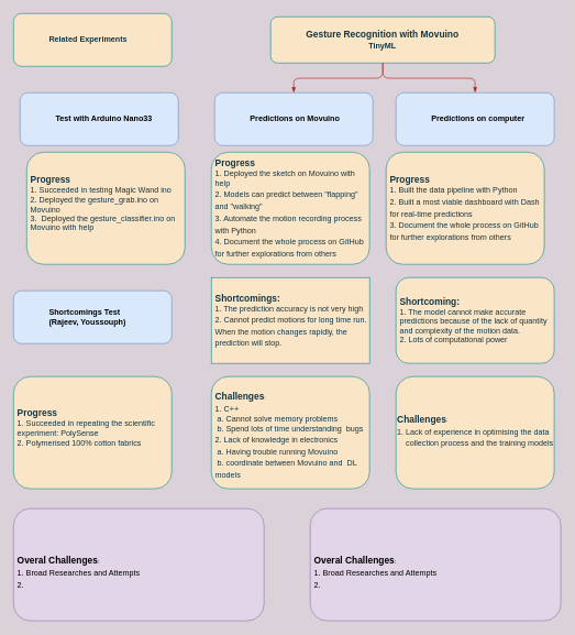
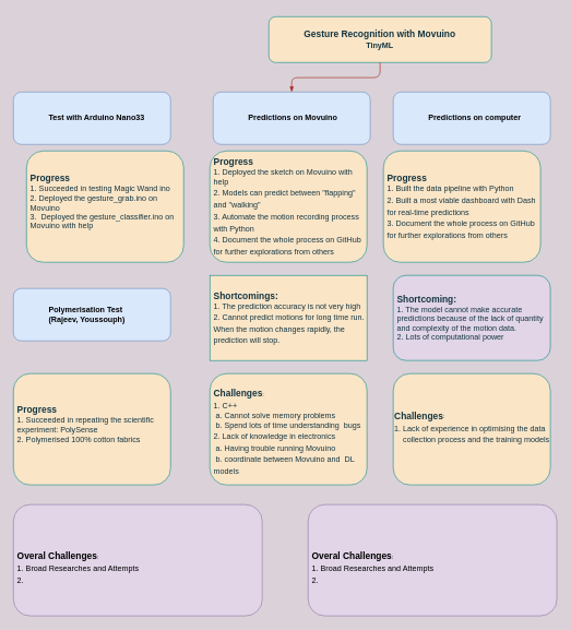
  <mxCell id="0" />
  <mxCell id="1" parent="0" />
  <mxCell id="2" value="&lt;h3&gt;Gesture Recognition with Movuino&lt;br&gt;&lt;div style=&quot;text-align: center&quot;&gt;&lt;span style=&quot;font-size: 12px&quot;&gt;TinyML&lt;/span&gt;&lt;/div&gt;&lt;/h3&gt;" style="label;whiteSpace=wrap;html=1;glass=0;treeMoving=1;treeFolding=1;fillColor=#FAE5C7;strokeColor=#0F8B8D;fontColor=#143642;align=left;" parent="1" vertex="1"><mxGeometry x="410" y="25" width="340" height="70" as="geometry" /></mxCell>
  <mxCell id="3" value="" style="endArrow=blockThin;endFill=1;fontSize=11;edgeStyle=elbowEdgeStyle;elbow=vertical;strokeColor=#A8201A;fontColor=#143642;labelBackgroundColor=#DAD2D8;" parent="1" source="2" target="4" edge="1"><mxGeometry x="-460" y="110" as="geometry" /></mxCell>
  <mxCell id="4" value="Predictions on Movuino&lt;br&gt;" style="label;whiteSpace=wrap;html=1;glass=0;treeFolding=1;treeMoving=1;fillColor=#dae8fc;strokeColor=#6c8ebf;" parent="1" vertex="1"><mxGeometry x="325" y="140" width="240" height="80" as="geometry" /></mxCell>
- <mxCell id="5" value="" style="endArrow=blockThin;endFill=1;fontSize=11;edgeStyle=elbowEdgeStyle;elbow=vertical;strokeColor=#A8201A;fontColor=#143642;labelBackgroundColor=#DAD2D8;" parent="1" source="2" target="6" edge="1"><mxGeometry x="-460" y="110" as="geometry" /></mxCell>
  <mxCell id="6" value="Predictions on computer&lt;br&gt;" style="label;whiteSpace=wrap;html=1;glass=0;treeFolding=1;treeMoving=1;fillColor=#dae8fc;strokeColor=#6c8ebf;" parent="1" vertex="1"><mxGeometry x="600" y="140" width="240" height="80" as="geometry" /></mxCell>
  <mxCell id="7" value="&lt;div&gt;&lt;sub&gt;&lt;b&gt;&lt;font style=&quot;font-size: 14px&quot;&gt;&lt;br&gt;&lt;/font&gt;&lt;/b&gt;&lt;/sub&gt;&lt;/div&gt;&lt;div&gt;&lt;sub&gt;&lt;b&gt;&lt;font style=&quot;font-size: 14px&quot;&gt;&lt;br&gt;&lt;/font&gt;&lt;/b&gt;&lt;/sub&gt;&lt;/div&gt;&lt;div&gt;&lt;sub&gt;&lt;b&gt;&lt;font style=&quot;font-size: 14px&quot;&gt;Challenges&lt;/font&gt;&lt;/b&gt;:&lt;/sub&gt;&lt;/div&gt;&lt;div&gt;&lt;span&gt;&lt;sub&gt;&lt;font style=&quot;font-size: 12px&quot;&gt;1. C++&lt;/font&gt;&lt;/sub&gt;&lt;/span&gt;&lt;/div&gt;&lt;div&gt;&lt;div&gt;&lt;span&gt; &lt;/span&gt;&lt;span style=&quot;white-space: pre&quot;&gt; &lt;/span&gt;a. Cannot solve memory problems&lt;br&gt;&lt;/div&gt;&lt;div&gt;&lt;span&gt; &lt;/span&gt;&lt;span style=&quot;white-space: pre&quot;&gt; &lt;/span&gt;b. Spend lots of time understanding &lt;span style=&quot;white-space: pre&quot;&gt; &lt;/span&gt;bugs&lt;/div&gt;&lt;/div&gt;&lt;div&gt;&lt;span&gt;&lt;sub&gt;&lt;font style=&quot;font-size: 12px&quot;&gt;2. Lack of knowledge in electronics&lt;/font&gt;&lt;/sub&gt;&lt;/span&gt;&lt;/div&gt;&lt;div&gt;&lt;span&gt;&lt;sub&gt;&lt;font style=&quot;font-size: 12px&quot;&gt;&lt;span style=&quot;white-space: pre&quot;&gt; &lt;/span&gt;a. Having trouble running Movuino&amp;nbsp;&lt;br&gt;&lt;/font&gt;&lt;/sub&gt;&lt;/span&gt;&lt;/div&gt;&lt;div&gt;&lt;span&gt;&lt;sub&gt;&lt;font style=&quot;font-size: 12px&quot;&gt;&lt;span style=&quot;white-space: pre&quot;&gt; &lt;/span&gt;b. coordinate between Movuino and &lt;span style=&quot;white-space: pre&quot;&gt; &lt;/span&gt;DL models&lt;br&gt;&lt;/font&gt;&lt;/sub&gt;&lt;/span&gt;&lt;/div&gt;&lt;div&gt;&lt;br&gt;&lt;/div&gt;&lt;div&gt;&lt;br&gt;&lt;/div&gt;" style="whiteSpace=wrap;html=1;align=left;spacingLeft=4;spacingRight=2;fillColor=#FAE5C7;strokeColor=#0F8B8D;fontColor=#143642;rounded=1;" parent="1" vertex="1"><mxGeometry x="320" y="570" width="240" height="170" as="geometry" /></mxCell>
  <mxCell id="8" value="&lt;div&gt;&lt;sub&gt;&lt;b&gt;&lt;font style=&quot;font-size: 14px&quot;&gt;&lt;br&gt;&lt;/font&gt;&lt;/b&gt;&lt;/sub&gt;&lt;/div&gt;&lt;div&gt;&lt;sub&gt;&lt;b&gt;&lt;font style=&quot;font-size: 14px&quot;&gt;&lt;br&gt;&lt;/font&gt;&lt;/b&gt;&lt;/sub&gt;&lt;/div&gt;&lt;div&gt;&lt;sub&gt;&lt;b&gt;&lt;font style=&quot;font-size: 14px&quot;&gt;Challenges&lt;/font&gt;&lt;/b&gt;:&lt;/sub&gt;&lt;/div&gt;&lt;div&gt;&lt;span&gt;&lt;sub&gt;&lt;font&gt;&lt;span style=&quot;font-size: 12px&quot;&gt;1. Lack of experience in optimising&amp;nbsp;the data&amp;nbsp; &amp;nbsp; &amp;nbsp; collection process and the training models&lt;br&gt;&lt;/span&gt;&lt;/font&gt;&lt;/sub&gt;&lt;/span&gt;&lt;/div&gt;&lt;div&gt;&lt;br&gt;&lt;/div&gt;&lt;div&gt;&lt;br&gt;&lt;/div&gt;&lt;div&gt;&lt;br&gt;&lt;/div&gt;" style="whiteSpace=wrap;html=1;align=left;fillColor=#FAE5C7;strokeColor=#0F8B8D;fontColor=#143642;rounded=1;" parent="1" vertex="1"><mxGeometry x="600" y="570" width="240" height="170" as="geometry" /></mxCell>
  <mxCell id="9" value="&lt;div&gt;&lt;span&gt;&lt;span style=&quot;font-size: 14px&quot;&gt;&lt;b&gt;Shortcomings:&lt;/b&gt;&lt;/span&gt;&lt;/span&gt;&lt;/div&gt;&lt;div&gt;&lt;span&gt;1. The prediction accuracy is not very high&amp;nbsp;&lt;/span&gt;&lt;br&gt;&lt;/div&gt;&lt;div&gt;&lt;span&gt;&lt;sub&gt;&lt;font style=&quot;font-size: 12px&quot;&gt;2. Cannot predict motions for long time run. When the motion changes rapidly, the prediction will stop.&amp;nbsp;&lt;/font&gt;&lt;/sub&gt;&lt;/span&gt;&lt;/div&gt;" style="whiteSpace=wrap;html=1;align=left;spacingLeft=4;spacingRight=2;fillColor=#FAE5C7;strokeColor=#0F8B8D;fontColor=#143642;rounded=0;" parent="1" vertex="1"><mxGeometry x="320" y="420" width="240" height="130" as="geometry" /></mxCell>
  <mxCell id="10" value="&lt;div&gt;&lt;span&gt;&lt;span style=&quot;font-size: 14px&quot;&gt;&lt;b&gt;Progress&lt;/b&gt;&lt;/span&gt;&lt;/span&gt;&lt;/div&gt;&lt;div&gt;&lt;span&gt;1. Deployed the sketch on Movuino with help&amp;nbsp;&lt;/span&gt;&lt;br&gt;&lt;/div&gt;&lt;div&gt;&lt;span&gt;&lt;sub&gt;&lt;font style=&quot;font-size: 12px&quot;&gt;2. Models can predict between &quot;flapping&quot; and &quot;walking&quot;&lt;/font&gt;&lt;/sub&gt;&lt;/span&gt;&lt;/div&gt;&lt;div&gt;&lt;span&gt;&lt;sub&gt;&lt;font style=&quot;font-size: 12px&quot;&gt;3. Automate the motion recording process with Python&amp;nbsp;&lt;/font&gt;&lt;/sub&gt;&lt;/span&gt;&lt;/div&gt;&lt;div&gt;&lt;span&gt;&lt;sub&gt;&lt;font style=&quot;font-size: 12px&quot;&gt;4. Document the whole process on GitHub for further explorations from others&lt;/font&gt;&lt;/sub&gt;&lt;/span&gt;&lt;/div&gt;" style="whiteSpace=wrap;html=1;align=left;spacingLeft=4;spacingRight=2;fillColor=#FAE5C7;strokeColor=#0F8B8D;fontColor=#143642;rounded=1;" parent="1" vertex="1"><mxGeometry x="320" y="230" width="240" height="170" as="geometry" /></mxCell>
  <mxCell id="11" value="&lt;div&gt;&lt;span&gt;&lt;span style=&quot;font-size: 14px&quot;&gt;&lt;b&gt;Progress&lt;/b&gt;&lt;/span&gt;&lt;/span&gt;&lt;/div&gt;&lt;div&gt;&lt;span&gt;1. Built the data pipeline with Python&amp;nbsp;&lt;/span&gt;&lt;br&gt;&lt;/div&gt;&lt;div&gt;&lt;span&gt;&lt;sub&gt;&lt;font style=&quot;font-size: 12px&quot;&gt;2. Built a most viable dashboard with Dash for real-time predictions&lt;/font&gt;&lt;/sub&gt;&lt;/span&gt;&lt;/div&gt;&lt;div&gt;&lt;span&gt;&lt;sub&gt;&lt;font style=&quot;font-size: 12px&quot;&gt;3. Document the whole process on GitHub for further explorations from others&lt;/font&gt;&lt;/sub&gt;&lt;/span&gt;&lt;/div&gt;" style="whiteSpace=wrap;html=1;align=left;spacingLeft=4;spacingRight=2;fillColor=#FAE5C7;strokeColor=#0F8B8D;fontColor=#143642;rounded=1;" parent="1" vertex="1"><mxGeometry x="585" y="230" width="240" height="170" as="geometry" /></mxCell>
- <mxCell id="12" value="&lt;div&gt;&lt;span&gt;&lt;span style=&quot;font-size: 14px&quot;&gt;&lt;b&gt;Shortcoming:&lt;/b&gt;&lt;/span&gt;&lt;/span&gt;&lt;/div&gt;&lt;div&gt;&lt;span&gt;1. The model cannot make accurate predictions because of the lack of quantity and complexity of the motion data.&amp;nbsp;&amp;nbsp;&lt;/span&gt;&lt;/div&gt;&lt;div&gt;&lt;span&gt;2. Lots of computational power&lt;/span&gt;&lt;/div&gt;" style="whiteSpace=wrap;html=1;align=left;spacingLeft=4;spacingRight=2;fillColor=#FAE5C7;strokeColor=#0F8B8D;fontColor=#143642;rounded=1;" parent="1" vertex="1"><mxGeometry x="600" y="420" width="240" height="130" as="geometry" /></mxCell>
+ <mxCell id="12" value="&lt;div&gt;&lt;span&gt;&lt;span style=&quot;font-size: 14px&quot;&gt;&lt;b&gt;Shortcoming:&lt;/b&gt;&lt;/span&gt;&lt;/span&gt;&lt;/div&gt;&lt;div&gt;&lt;span&gt;1. The model cannot make accurate predictions because of the lack of quantity and complexity of the motion data.&amp;nbsp;&amp;nbsp;&lt;/span&gt;&lt;/div&gt;&lt;div&gt;&lt;span&gt;2. Lots of computational power&lt;/span&gt;&lt;/div&gt;" style="whiteSpace=wrap;html=1;align=left;spacingLeft=4;spacingRight=2;fillColor=#e1d5e7;strokeColor=#0F8B8D;fontColor=#143642;rounded=1;" parent="1" vertex="1"><mxGeometry x="600" y="420" width="240" height="130" as="geometry" /></mxCell>
  <mxCell id="13" value="&lt;div&gt;&lt;sub&gt;&lt;b&gt;&lt;font style=&quot;font-size: 14px&quot;&gt;&lt;br&gt;&lt;/font&gt;&lt;/b&gt;&lt;/sub&gt;&lt;/div&gt;&lt;div&gt;&lt;sub&gt;&lt;b&gt;&lt;font style=&quot;font-size: 14px&quot;&gt;&lt;br&gt;&lt;/font&gt;&lt;/b&gt;&lt;/sub&gt;&lt;/div&gt;&lt;div&gt;&lt;sub&gt;&lt;b&gt;&lt;font style=&quot;font-size: 14px&quot;&gt;Overal Challenges&lt;/font&gt;&lt;/b&gt;:&lt;/sub&gt;&lt;/div&gt;&lt;div&gt;&lt;span&gt;&lt;sub&gt;&lt;font style=&quot;font-size: 12px&quot;&gt;1. Broad Researches and Attempts&lt;br&gt;2.&amp;nbsp;&lt;/font&gt;&lt;/sub&gt;&lt;/span&gt;&lt;/div&gt;&lt;div&gt;&lt;br&gt;&lt;/div&gt;" style="whiteSpace=wrap;html=1;align=left;spacingLeft=4;spacingRight=2;fillColor=#e1d5e7;strokeColor=#9673a6;rounded=1;" parent="1" vertex="1"><mxGeometry x="20" y="770" width="380" height="170" as="geometry" /></mxCell>
- <mxCell id="14" value="Test with Arduino Nano33&lt;br&gt;" style="label;whiteSpace=wrap;html=1;glass=0;treeFolding=1;treeMoving=1;fillColor=#dae8fc;strokeColor=#6c8ebf;" parent="1" vertex="1"><mxGeometry x="30" y="140" width="240" height="80" as="geometry" /></mxCell>
- <mxCell id="15" value="Shortcomings Test&lt;br&gt;(Rajeev, Youssouph)" style="label;whiteSpace=wrap;html=1;glass=0;treeFolding=1;treeMoving=1;fillColor=#dae8fc;strokeColor=#6c8ebf;" vertex="1" parent="1"><mxGeometry x="20" y="440" width="240" height="80" as="geometry" /></mxCell>
- <mxCell id="16" value="Related Experiments&lt;br&gt;" style="label;whiteSpace=wrap;html=1;glass=0;treeFolding=1;treeMoving=1;fillColor=#FAE5C7;strokeColor=#0F8B8D;fontColor=#143642;" vertex="1" parent="1"><mxGeometry x="20" y="20" width="240" height="80" as="geometry" /></mxCell>
+ <mxCell id="14" value="Test with Arduino Nano33&lt;br&gt;" style="label;whiteSpace=wrap;html=1;glass=0;treeFolding=1;treeMoving=1;fillColor=#dae8fc;strokeColor=#6c8ebf;" parent="1" vertex="1"><mxGeometry x="20" y="140" width="240" height="80" as="geometry" /></mxCell>
+ <mxCell id="15" value="Polymerisation Test&lt;br&gt;(Rajeev, Youssouph)" style="label;whiteSpace=wrap;html=1;glass=0;treeFolding=1;treeMoving=1;fillColor=#dae8fc;strokeColor=#6c8ebf;" vertex="1" parent="1"><mxGeometry x="20" y="440" width="240" height="80" as="geometry" /></mxCell>
  <mxCell id="17" value="&lt;div&gt;&lt;span&gt;&lt;span style=&quot;font-size: 14px&quot;&gt;&lt;b&gt;Progress&lt;/b&gt;&lt;/span&gt;&lt;/span&gt;&lt;/div&gt;&lt;div&gt;&lt;span&gt;1. Succeeded in testing Magic Wand ino&lt;/span&gt;&lt;/div&gt;&lt;div&gt;&lt;span&gt;2.&lt;/span&gt;&lt;span&gt;&amp;nbsp;Deployed the gesture_grab.ino on Movuino&amp;nbsp;&lt;br&gt;3.&amp;nbsp; Deployed the gesture_classifier.ino on Movuino with help&amp;nbsp;&lt;/span&gt;&lt;/div&gt;&lt;div&gt;&lt;br&gt;&lt;/div&gt;" style="whiteSpace=wrap;html=1;align=left;spacingLeft=4;spacingRight=2;fillColor=#FAE5C7;strokeColor=#0F8B8D;fontColor=#143642;rounded=1;" vertex="1" parent="1"><mxGeometry x="40" y="230" width="240" height="170" as="geometry" /></mxCell>
  <mxCell id="18" value="&lt;div&gt;&lt;span&gt;&lt;span style=&quot;font-size: 14px&quot;&gt;&lt;b&gt;Progress&lt;/b&gt;&lt;/span&gt;&lt;/span&gt;&lt;/div&gt;&lt;div&gt;&lt;span&gt;1. Succeeded in repeating the scientific experiment: PolySense&lt;br&gt;2. Polymerised&amp;nbsp;100% cotton fabrics&lt;/span&gt;&lt;/div&gt;&lt;div&gt;&lt;br&gt;&lt;/div&gt;" style="whiteSpace=wrap;html=1;align=left;spacingLeft=4;spacingRight=2;fillColor=#FAE5C7;strokeColor=#0F8B8D;fontColor=#143642;rounded=1;" vertex="1" parent="1"><mxGeometry x="20" y="570" width="240" height="170" as="geometry" /></mxCell>
  <mxCell id="19" value="&lt;div&gt;&lt;sub&gt;&lt;b&gt;&lt;font style=&quot;font-size: 14px&quot;&gt;&lt;br&gt;&lt;/font&gt;&lt;/b&gt;&lt;/sub&gt;&lt;/div&gt;&lt;div&gt;&lt;sub&gt;&lt;b&gt;&lt;font style=&quot;font-size: 14px&quot;&gt;&lt;br&gt;&lt;/font&gt;&lt;/b&gt;&lt;/sub&gt;&lt;/div&gt;&lt;div&gt;&lt;sub&gt;&lt;b&gt;&lt;font style=&quot;font-size: 14px&quot;&gt;Overal Challenges&lt;/font&gt;&lt;/b&gt;:&lt;/sub&gt;&lt;/div&gt;&lt;div&gt;&lt;span&gt;&lt;sub&gt;&lt;font style=&quot;font-size: 12px&quot;&gt;1. Broad Researches and Attempts&lt;br&gt;2.&amp;nbsp;&lt;/font&gt;&lt;/sub&gt;&lt;/span&gt;&lt;/div&gt;&lt;div&gt;&lt;br&gt;&lt;/div&gt;" style="whiteSpace=wrap;html=1;align=left;spacingLeft=4;spacingRight=2;fillColor=#e1d5e7;strokeColor=#9673a6;rounded=1;" vertex="1" parent="1"><mxGeometry x="470" y="770" width="380" height="170" as="geometry" /></mxCell>
